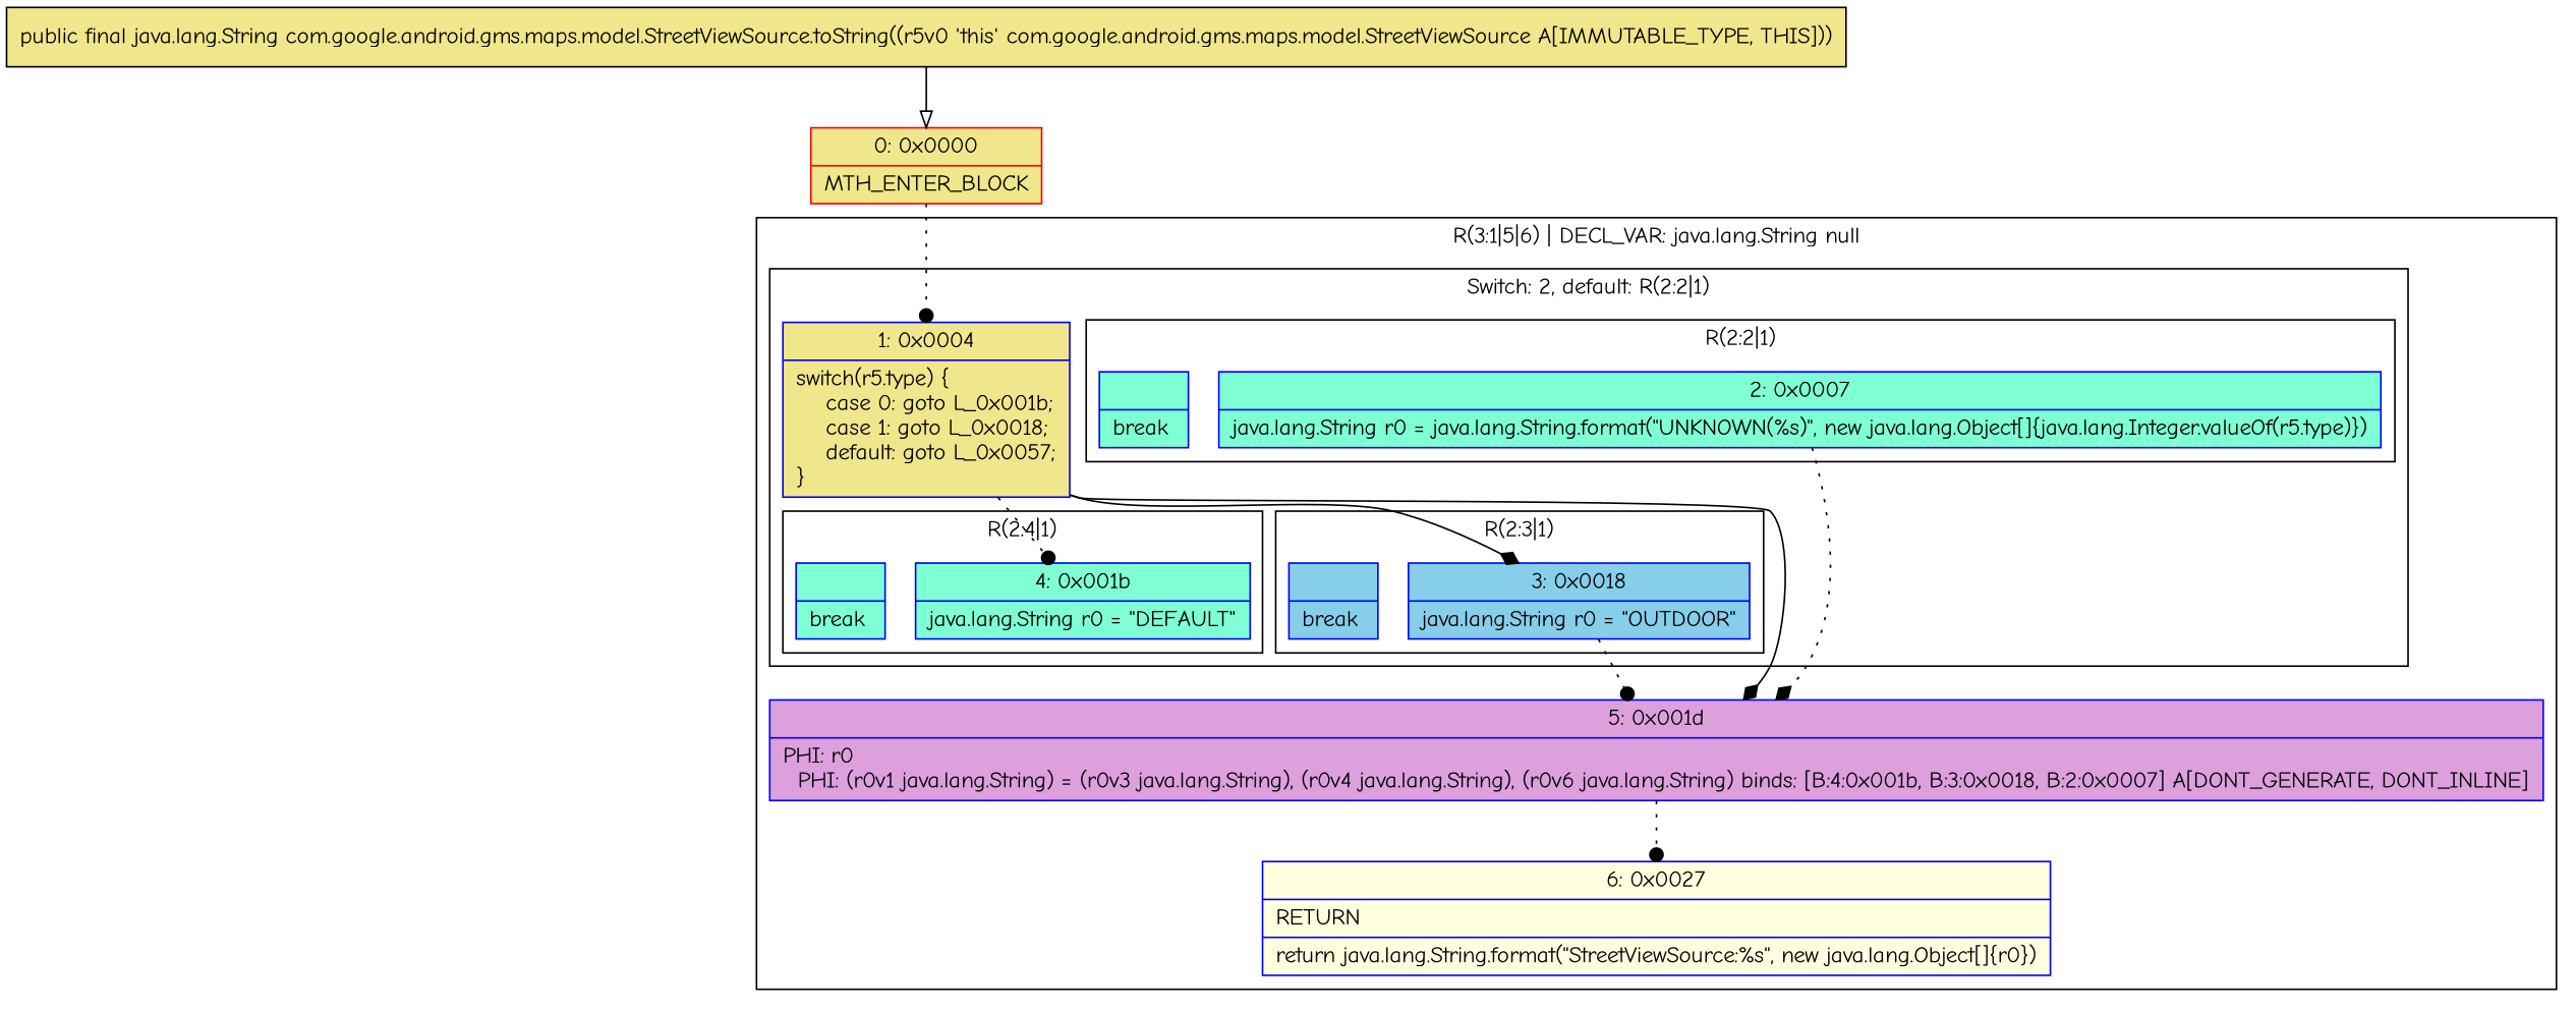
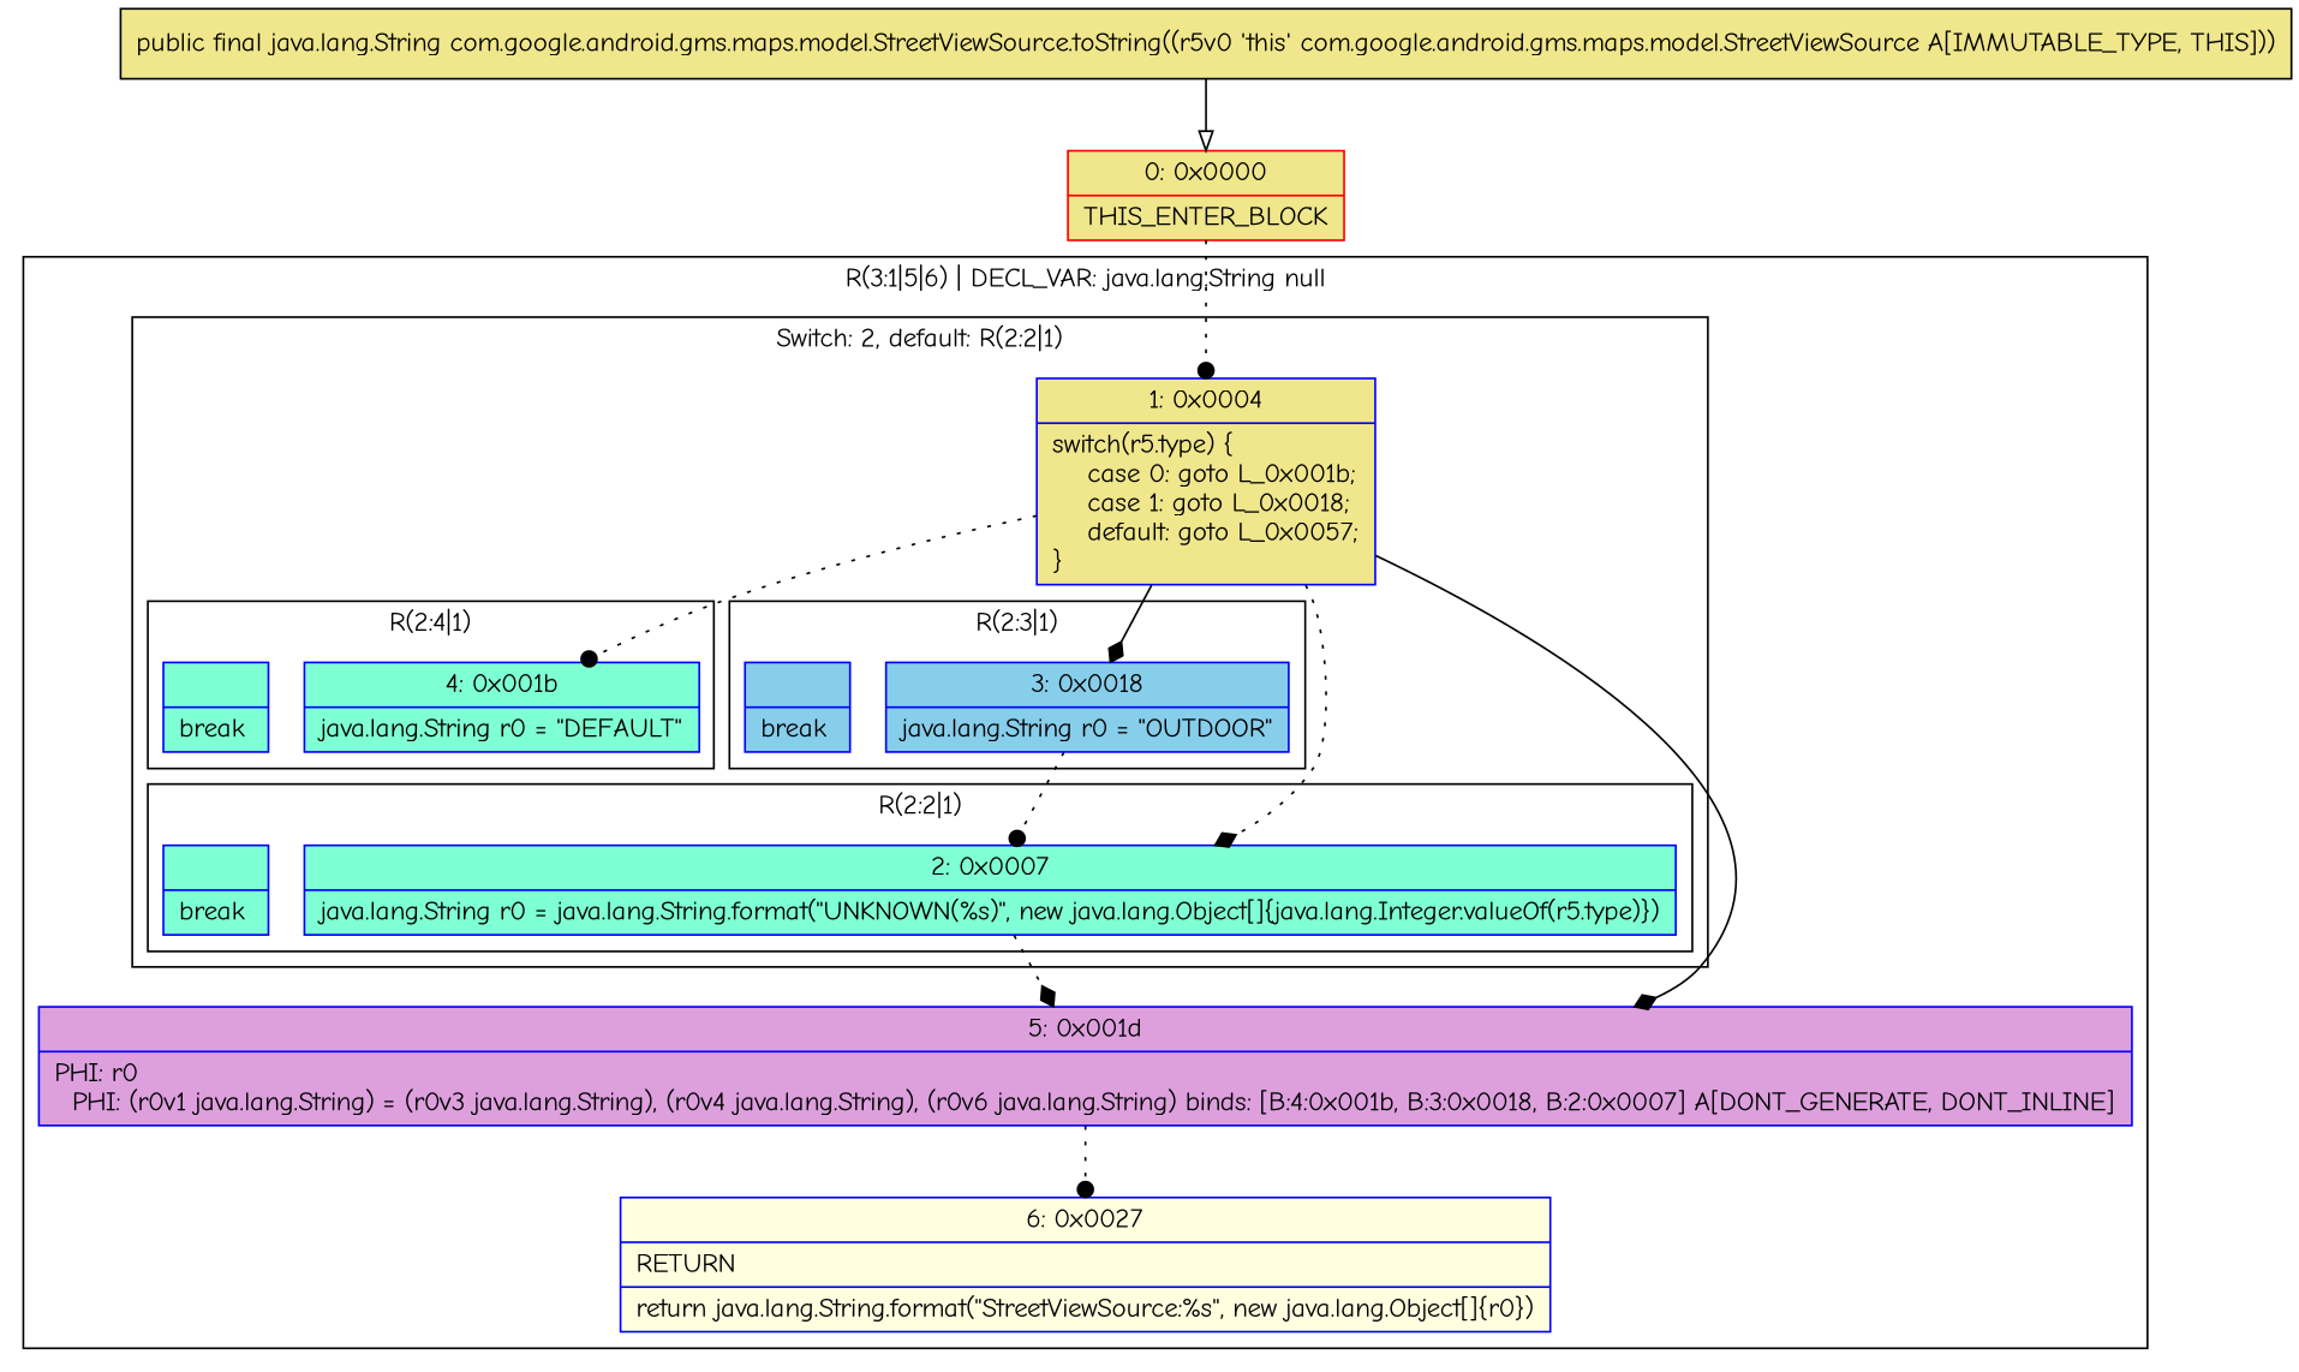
  digraph {
    fontname="Comic Neue"
    node [color=blue fillcolor=aquamarine fontname="Comic Neue" shape=record style=filled]
    edge [arrowhead=dot fontname="Comic Neue" style=dotted]
    n1 [label="{4\:\ 0x001b|java.lang.String r0 = \"DEFAULT\"\l}"]
    n2 [label="{|break\l}"]
    n3 [fillcolor=skyblue label="{3\:\ 0x0018|java.lang.String r0 = \"OUTDOOR\"\l}"]
    n4 [fillcolor=skyblue label="{|break\l}"]
    n5 [label="{2\:\ 0x0007|java.lang.String r0 = java.lang.String.format(\"UNKNOWN(%s)\", new java.lang.Object[]\{java.lang.Integer.valueOf(r5.type)\})\l}"]
    n6 [label="{|break\l}"]
    n7 [fillcolor=khaki label="{1\:\ 0x0004|switch(r5.type) \{\l    case 0: goto L_0x001b;\l    case 1: goto L_0x0018;\l    default: goto L_0x0057;\l\}\l}"]
    n8 [fillcolor=plum label="{5\:\ 0x001d|PHI: r0 \l  PHI: (r0v1 java.lang.String) = (r0v3 java.lang.String), (r0v4 java.lang.String), (r0v6 java.lang.String) binds: [B:4:0x001b, B:3:0x0018, B:2:0x0007] A[DONT_GENERATE, DONT_INLINE]\l}"]
    n9 [fillcolor=lightyellow label="{6\:\ 0x0027|RETURN\l|return java.lang.String.format(\"StreetViewSource:%s\", new java.lang.Object[]\{r0\})\l}"]
-   n10 [color=red fillcolor=khaki label="{0\:\ 0x0000|MTH_ENTER_BLOCK\l}"]
+   n10 [color=red fillcolor=khaki label="{0\:\ 0x0000|THIS_ENTER_BLOCK\l}"]
    n11 [fillcolor=khaki label="{public final java.lang.String com.google.android.gms.maps.model.StreetViewSource.toString((r5v0 'this' com.google.android.gms.maps.model.StreetViewSource A[IMMUTABLE_TYPE, THIS])) }" color=""]
    subgraph cluster_1 {
      label="R(3:1|5|6) | DECL_VAR: java.lang.String null\l"
      n8
      n9
      subgraph cluster_2 {
        label="Switch: 2, default: R(2:2|1)"
        n7
        subgraph cluster_3 {
          label="R(2:4|1)"
          n1
          n2
        }
        subgraph cluster_4 {
          label="R(2:3|1)"
          n3
          n4
        }
        subgraph cluster_5 {
          label="R(2:2|1)"
          n5
          n6
        }
      }
    }
-   n3 -> n8
+   n3 -> n5
    n5 -> n8 [arrowhead=diamond]
    n7 -> n1
    n7 -> n3 [arrowhead=diamond style=solid]
+   n7 -> n5 [arrowhead=diamond]
    n7 -> n8 [arrowhead=diamond style=solid]
    n8 -> n9
    n10 -> n7
    n11 -> n10 [arrowhead=onormal style=solid]
  }
